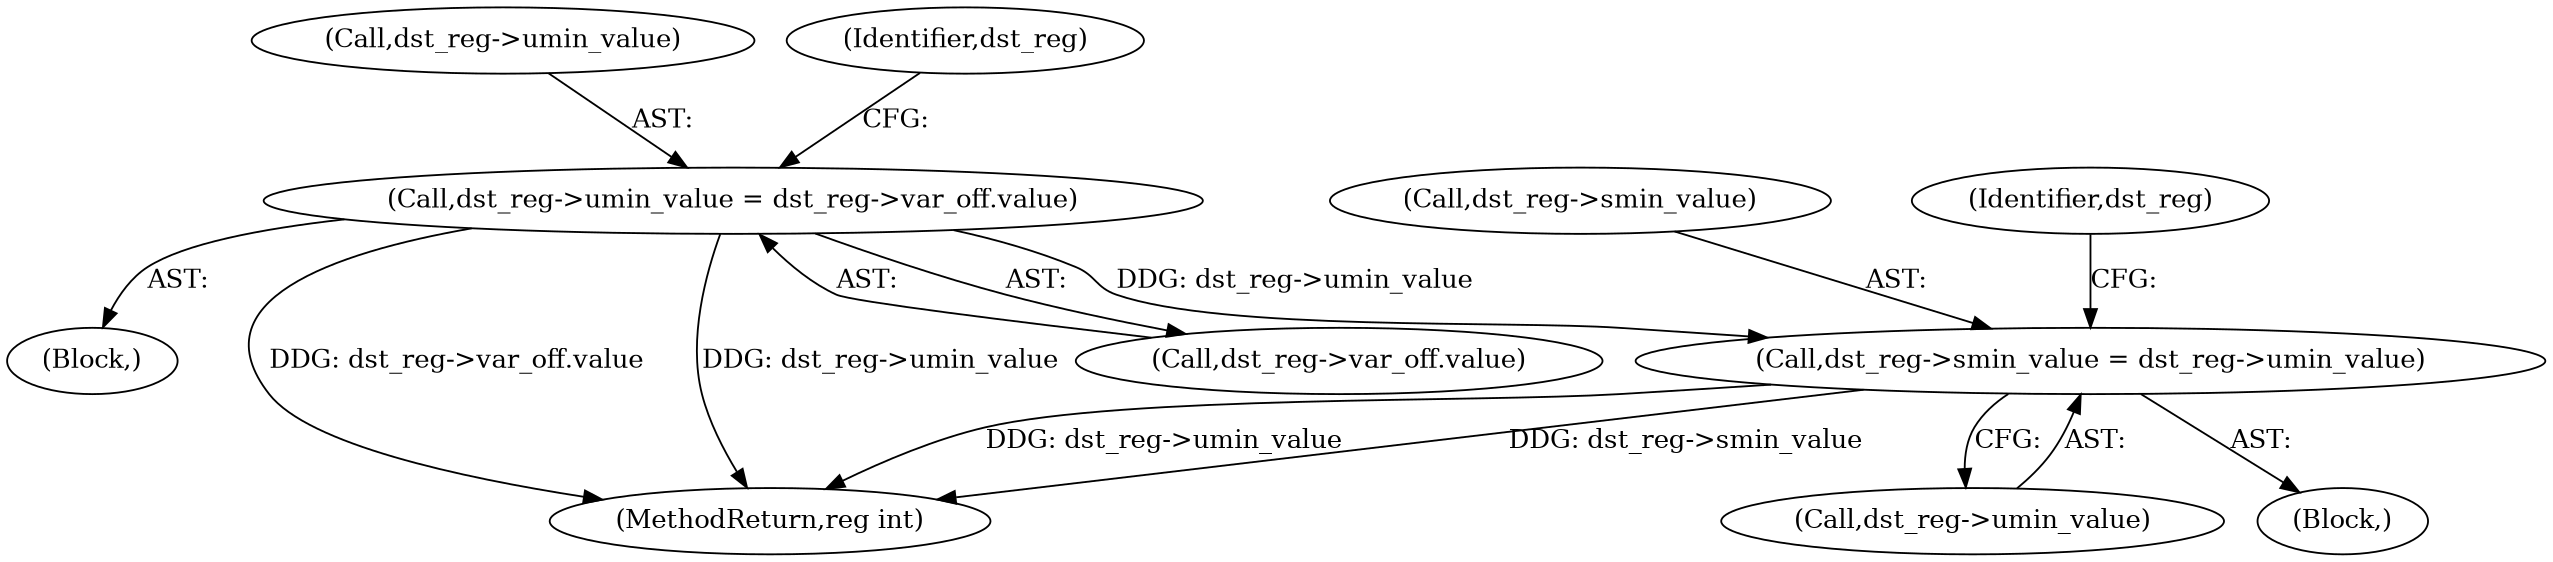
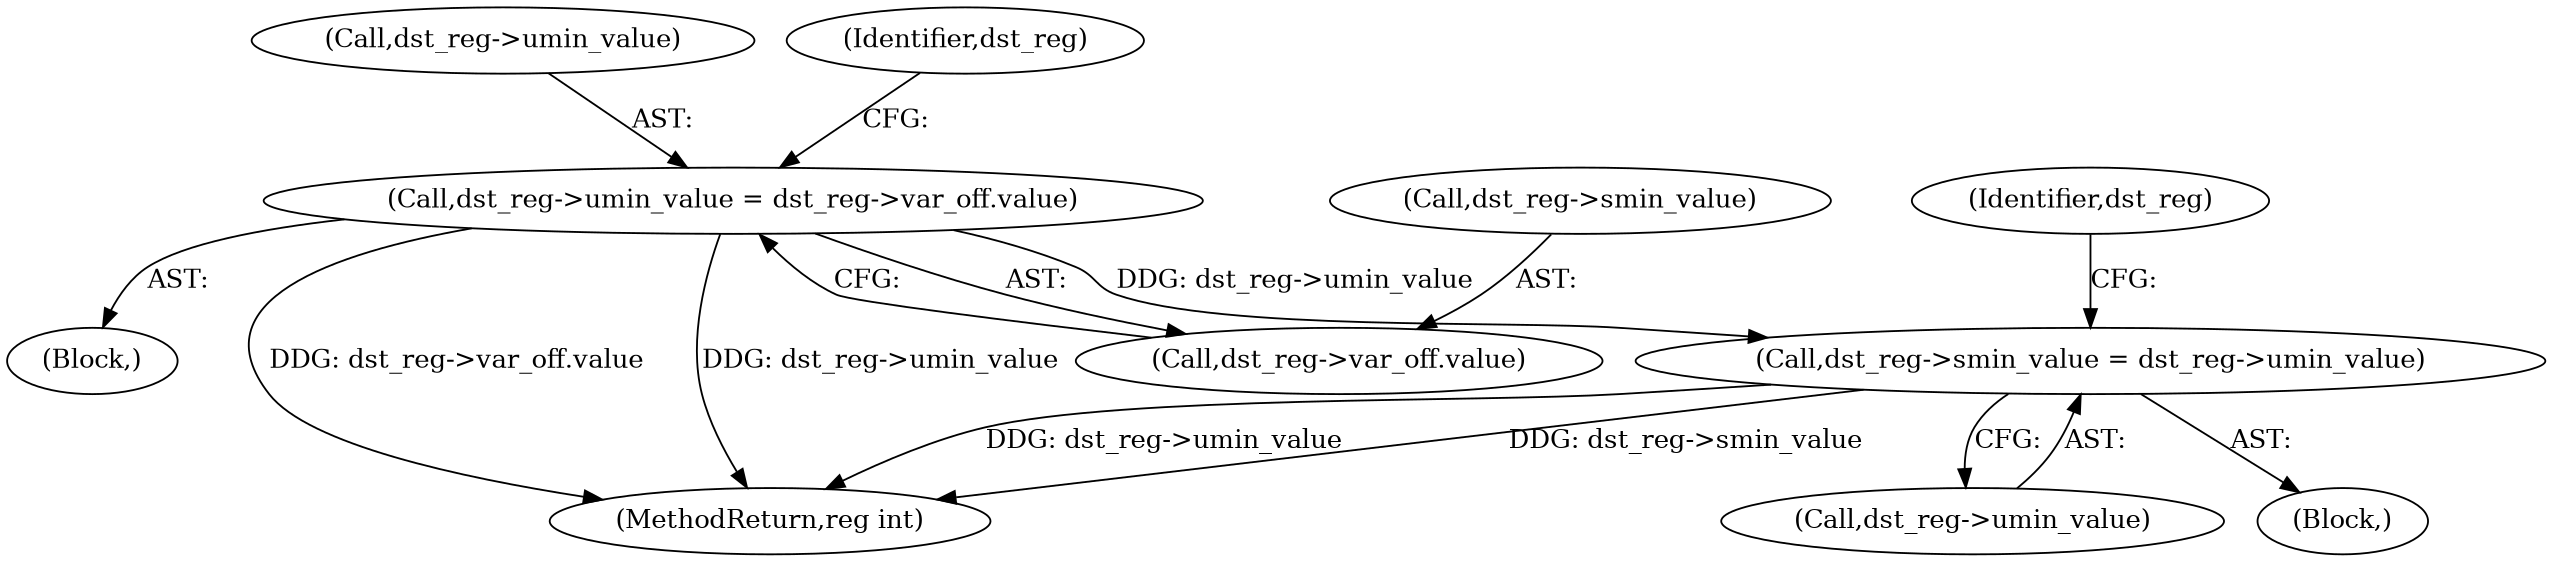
  digraph {
    n1 [label="(Call,dst_reg->umin_value = dst_reg->var_off.value)"]
    n2 [label="(Call,dst_reg->smin_value = dst_reg->umin_value)"]
    n3 [label="(Call,dst_reg->var_off.value)"]
    n4 [label="(MethodReturn,reg int)"]
    n5 [label="(Block,)"]
    n6 [label="(Block,)"]
    n7 [label="(Call,dst_reg->umin_value)"]
    n8 [label="(Call,dst_reg->umin_value)"]
    n9 [label="(Call,dst_reg->smin_value)"]
    n10 [label="(Identifier,dst_reg)"]
    n11 [label="(Identifier,dst_reg)"]
    n1 -> n2 [label="DDG: dst_reg->umin_value"]
    n1 -> n3 [label="AST: "]
    n1 -> n4 [label="DDG: dst_reg->var_off.value"]
    n1 -> n4 [label="DDG: dst_reg->umin_value"]
    n1 -> n5 [label="AST: "]
    n2 -> n4 [label="DDG: dst_reg->smin_value"]
    n2 -> n4 [label="DDG: dst_reg->umin_value"]
    n2 -> n6 [label="AST: "]
    n2 -> n7 [label="CFG: "]
-   n3 -> n1 [label="AST: "]
+   n3 -> n1 [label="CFG: "]
    n7 -> n2 [label="AST: "]
    n8 -> n1 [label="AST: "]
-   n9 -> n2 [label="AST: "]
+   n9 -> n3 [label="AST: "]
    n10 -> n2 [label="CFG: "]
    n11 -> n1 [label="CFG: "]
  }
